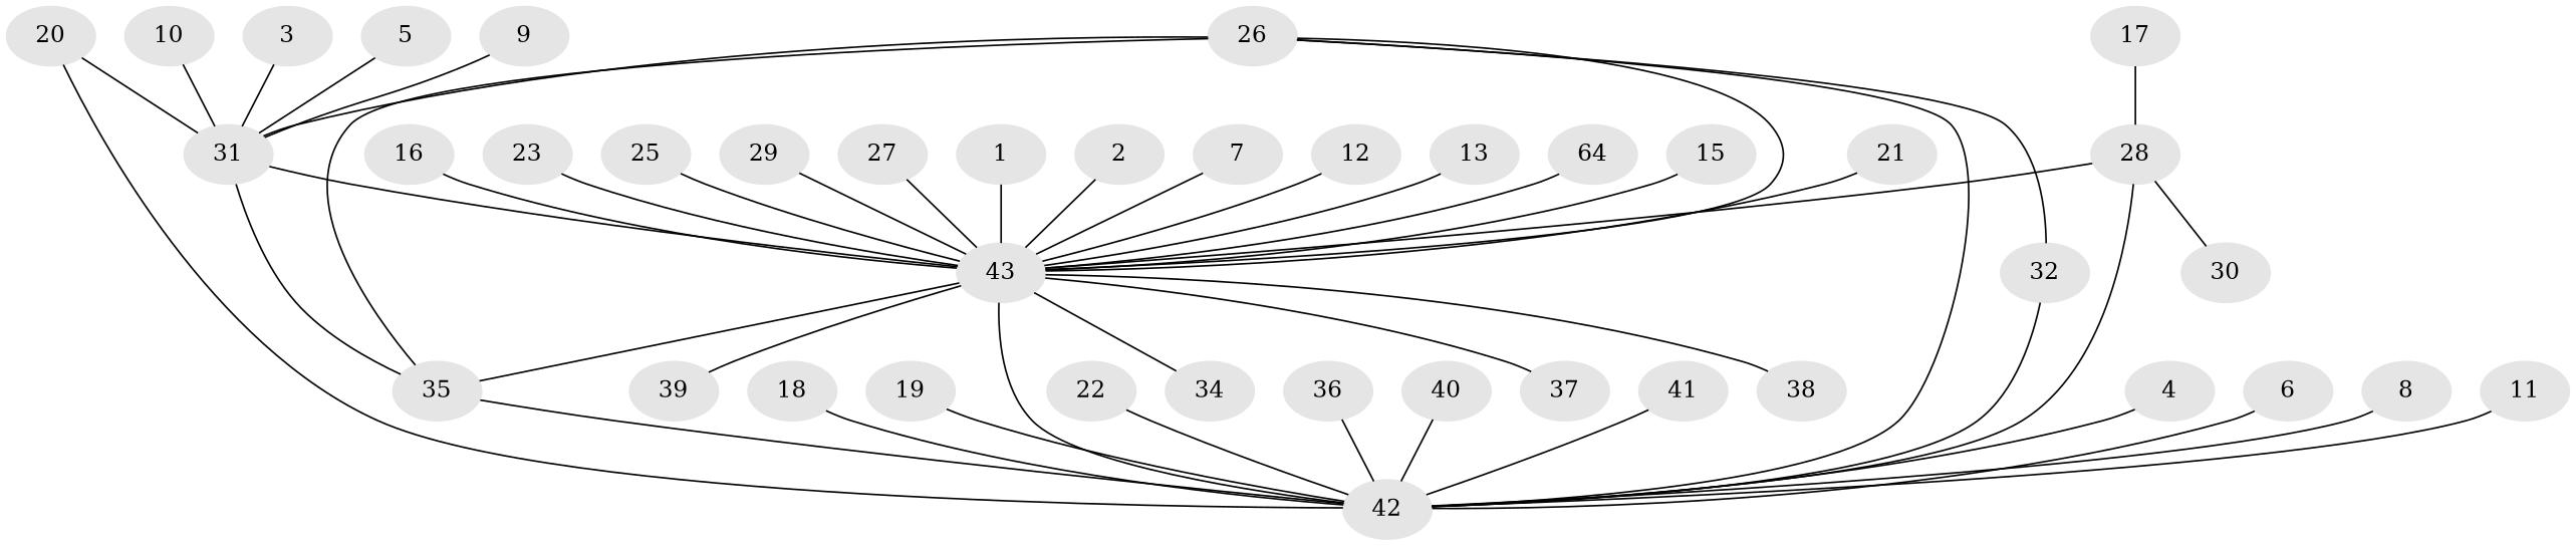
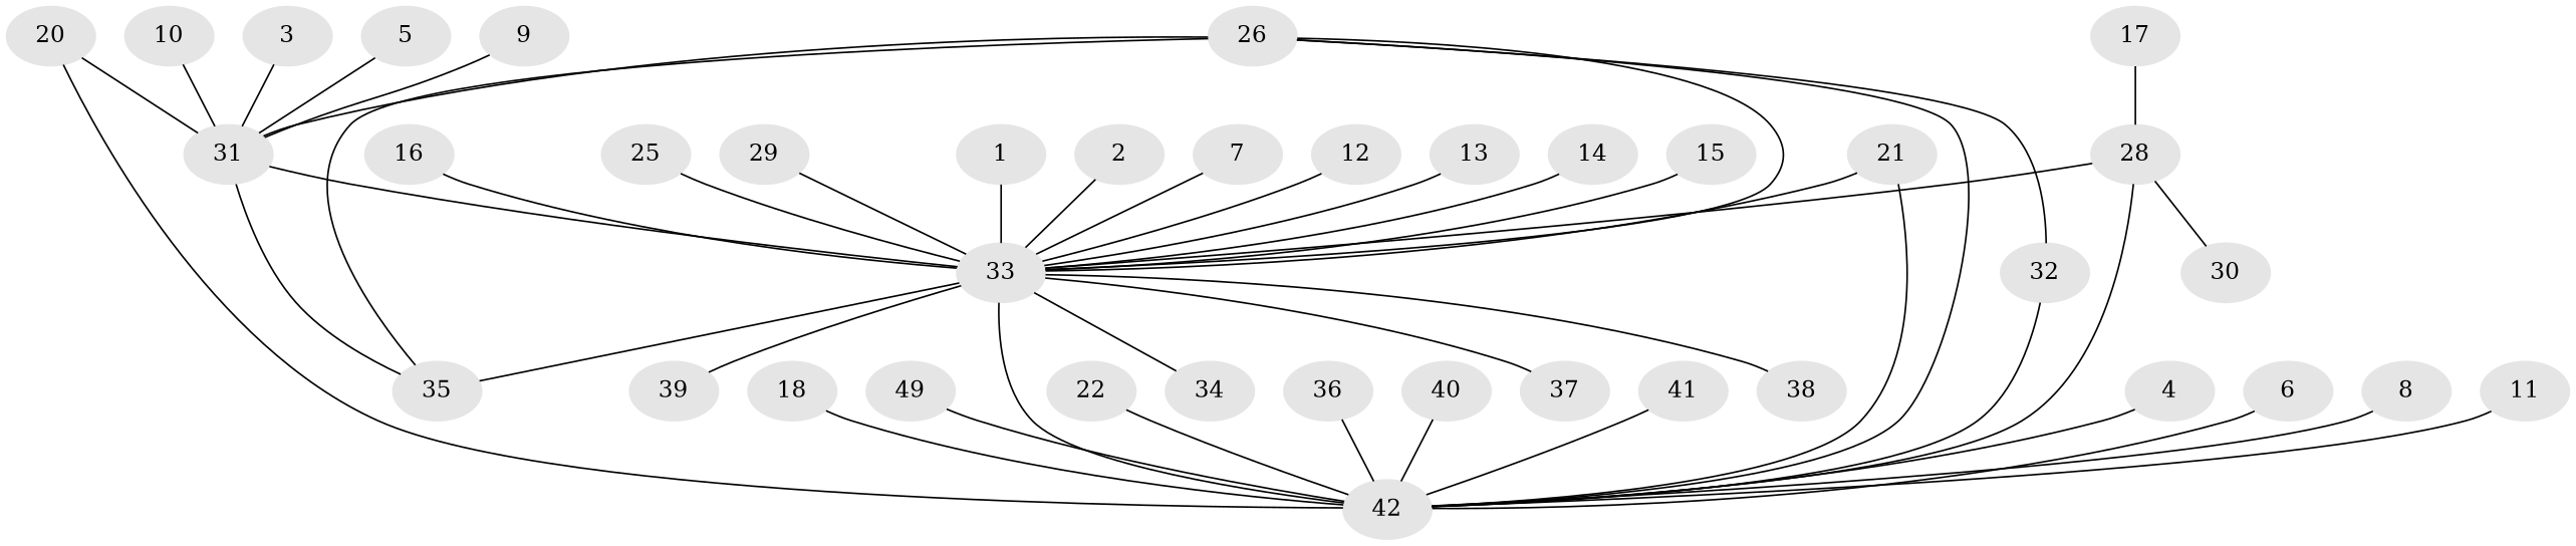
  graph {
    node [color=gray90 style=filled]
    edge [weight=1.0]
    1
-   33 [label=43]
+   33
    42
    35
    34
    37
    38
    39
    2
    3
    31
    4
    5
    6
    7
    8
    9
    10
    11
    12
    13
-   14 [label=64]
+   14
    15
    16
    17
    28
    30
    18
-   19
+   19 [label=49]
    20
    21
    22
-   23
    25
    26
    32
    29
-   27
    36
    40
    41
    1 -- 33
    33 -- 42 [weight=4.0]
    33 -- 35
    33 -- 34
    33 -- 37
    33 -- 38
    33 -- 39
-   35 -- 42
+   21 -- 42
    2 -- 33
    3 -- 31
    31 -- 33 [weight=2.0]
    31 -- 35
    4 -- 42
    5 -- 31
    6 -- 42
    7 -- 33
    8 -- 42
    9 -- 31
    10 -- 31
    11 -- 42
    12 -- 33
    13 -- 33
    14 -- 33
    15 -- 33
    16 -- 33
    17 -- 28
    28 -- 33
    28 -- 42
    28 -- 30
    18 -- 42
    19 -- 42
    20 -- 42
    20 -- 31
    21 -- 33
    22 -- 42
-   23 -- 33
    25 -- 33
    26 -- 33
    26 -- 42
    26 -- 35
    26 -- 31 [weight=2.0]
    26 -- 32
    32 -- 42
    29 -- 33
-   27 -- 33
    36 -- 42
    40 -- 42
    41 -- 42
  }
